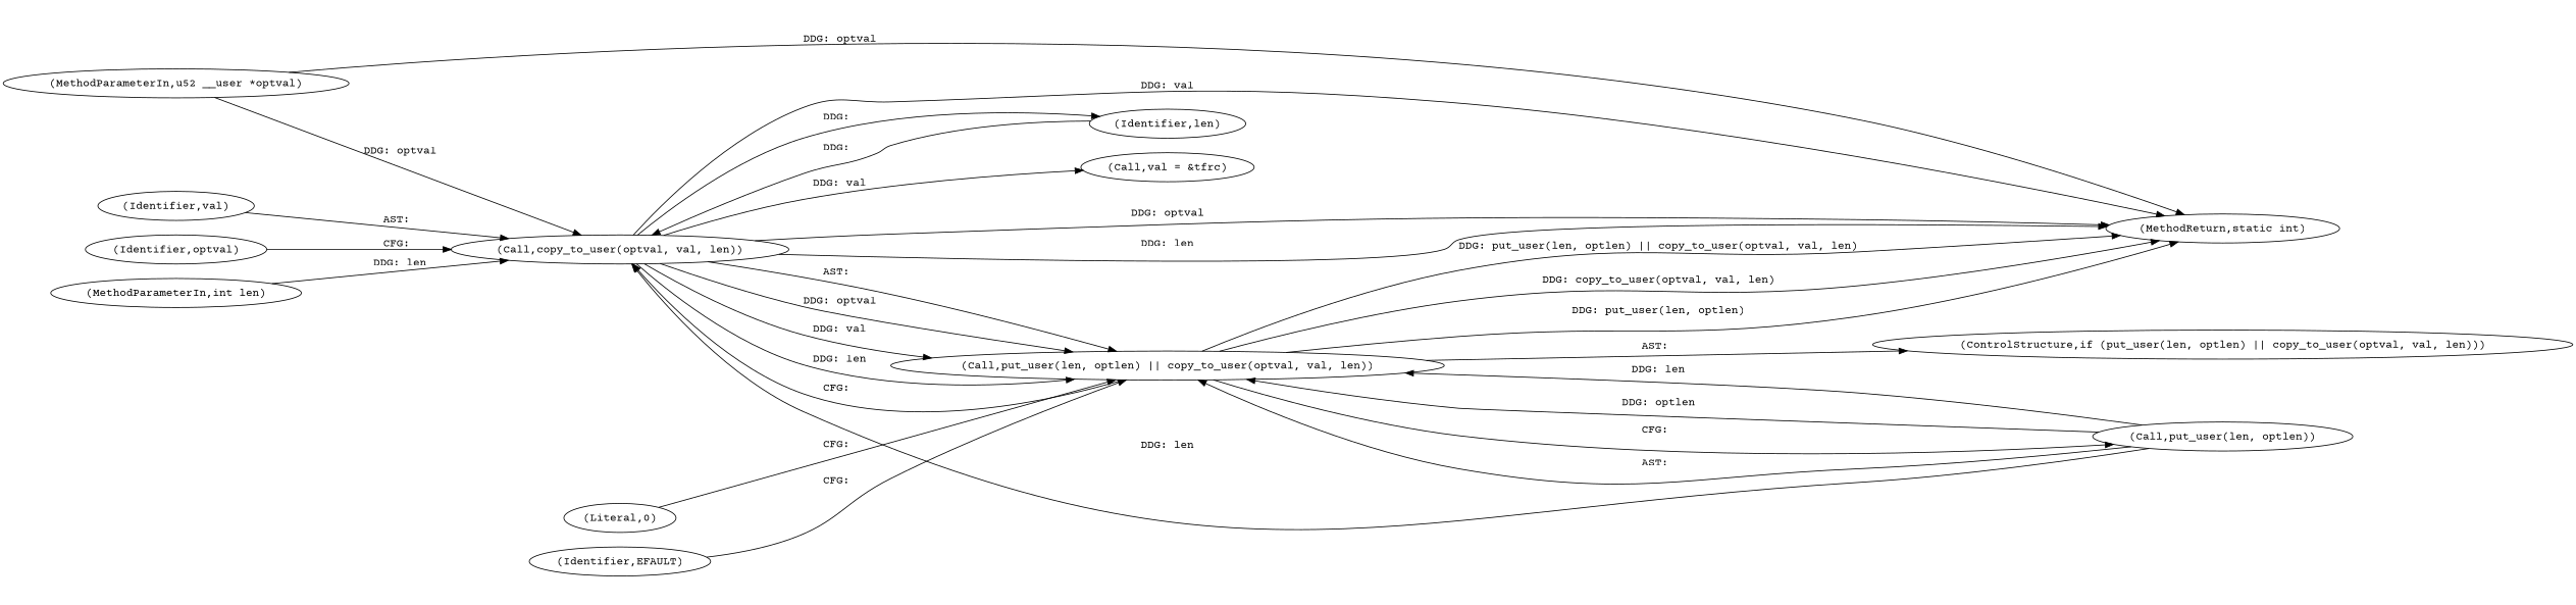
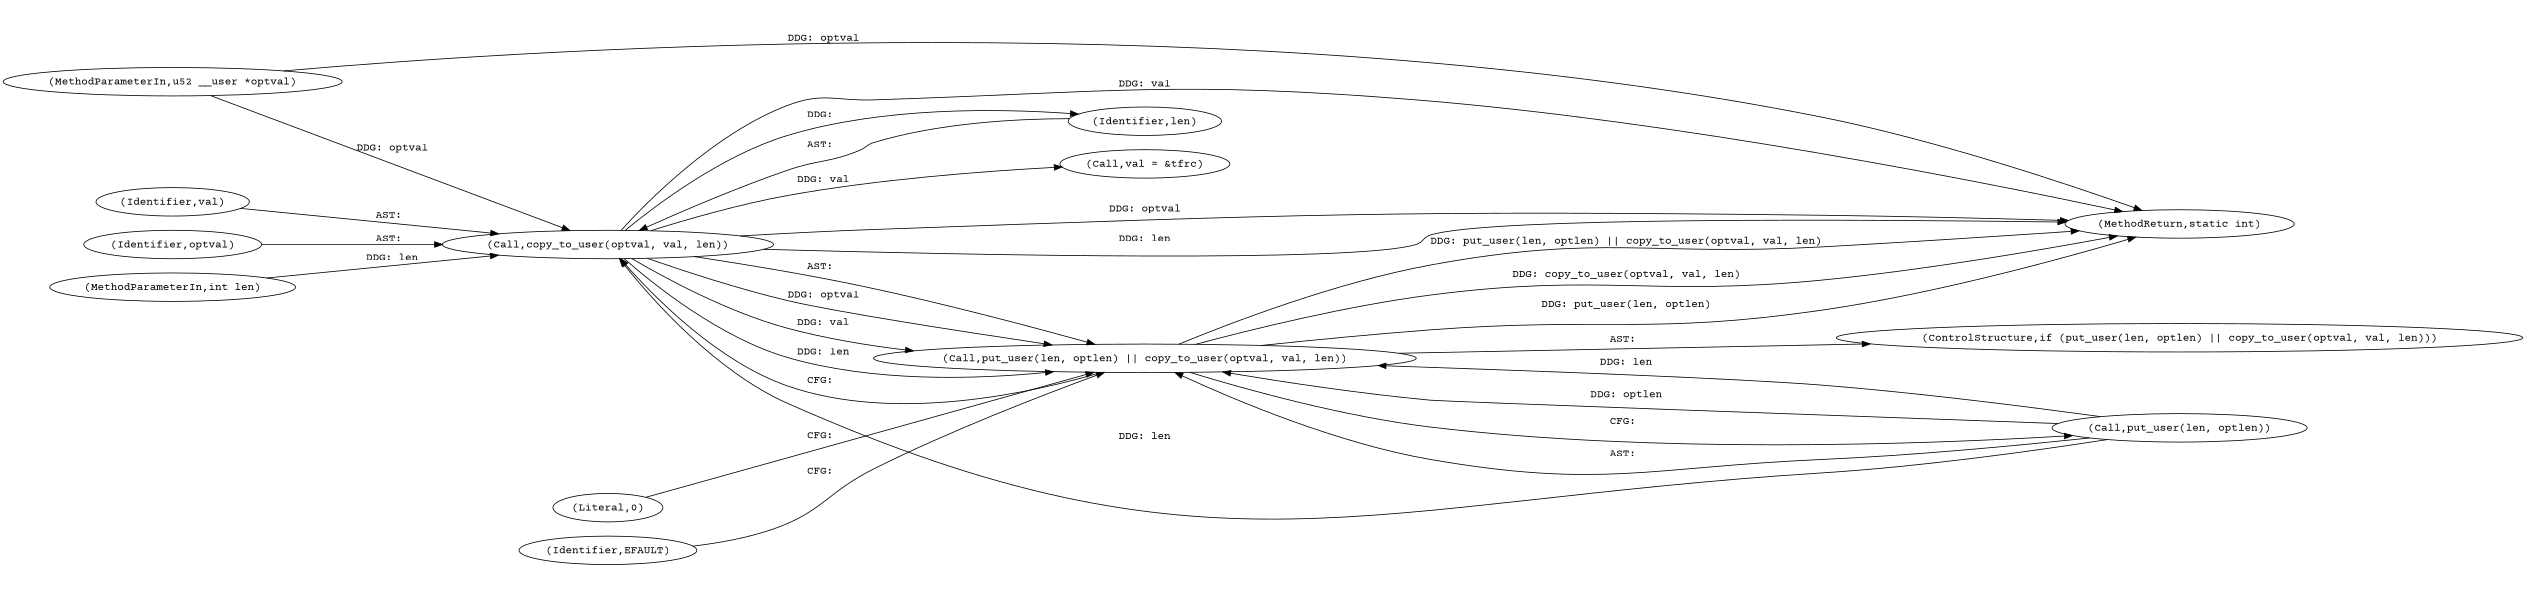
  digraph {
    fontname="Courier Prime"
    rankdir=LR
    node [fontname="Courier Prime"]
    edge [fontname="Courier Prime"]
    n1 [label="(MethodParameterIn,u52 __user *optval)"]
    n2 [label="(Call,copy_to_user(optval, val, len))"]
    n3 [label="(MethodReturn,static int)"]
    n4 [label="(Call,put_user(len, optlen) || copy_to_user(optval, val, len))"]
    n5 [label="(Identifier,len)"]
    n6 [label="(Call,val = &tfrc)"]
    n7 [label="(ControlStructure,if (put_user(len, optlen) || copy_to_user(optval, val, len)))"]
    n8 [label="(Call,put_user(len, optlen))"]
    n9 [label="(Identifier,optval)"]
    n10 [label="(Identifier,EFAULT)"]
    n11 [label="(MethodParameterIn,int len)"]
    n12 [label="(Literal,0)"]
    n13 [label="(Identifier,val)"]
    n1 -> n2 [label="DDG: optval"]
    n1 -> n3 [label="DDG: optval"]
    n2 -> n3 [label="DDG: val"]
    n2 -> n3 [label="DDG: optval"]
    n2 -> n3 [label="DDG: len"]
    n2 -> n4 [label="AST: "]
    n2 -> n4 [label="DDG: optval"]
    n2 -> n4 [label="DDG: val"]
    n2 -> n4 [label="DDG: len"]
    n2 -> n5 [label="DDG: "]
    n2 -> n6 [label="DDG: val"]
    n4 -> n2 [label="CFG: "]
    n4 -> n3 [label="DDG: put_user(len, optlen) || copy_to_user(optval, val, len)"]
    n4 -> n3 [label="DDG: copy_to_user(optval, val, len)"]
    n4 -> n3 [label="DDG: put_user(len, optlen)"]
    n4 -> n7 [label="AST: "]
    n4 -> n8 [label="CFG: "]
-   n5 -> n2 [label="DDG: "]
+   n5 -> n2 [label="AST: "]
    n8 -> n2 [label="DDG: len"]
    n8 -> n4 [label="AST: "]
    n8 -> n4 [label="DDG: len"]
    n8 -> n4 [label="DDG: optlen"]
-   n9 -> n2 [label="CFG: "]
+   n9 -> n2 [label="AST: "]
    n10 -> n4 [label="CFG: "]
    n11 -> n2 [label="DDG: len"]
    n12 -> n4 [label="CFG: "]
    n13 -> n2 [label="AST: "]
  }
